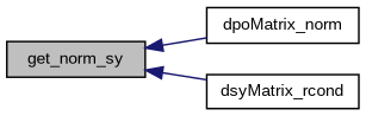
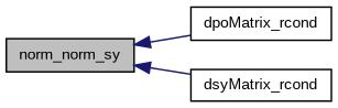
  digraph {
    fontname="Liberation Sans"
    rankdir=LR
    node [color=black fillcolor=white fontname="Liberation Sans" fontsize=10 shape=record style=filled]
    edge [color=midnightblue dir=back fontname="Liberation Sans" fontsize=10 labelfontname=FreeSans labelfontsize=10 style=solid]
-   n1 [fillcolor=grey75 fontcolor=black height=0.2 label=get_norm_sy width=0.4]
-   n2 [height=0.2 label=dpoMatrix_norm width=0.4]
+   n1 [fillcolor=grey75 fontcolor=black height=0.2 label=norm_norm_sy width=0.4]
+   n2 [height=0.2 label=dpoMatrix_rcond width=0.4]
    n3 [height=0.2 label=dsyMatrix_rcond width=0.4]
    n1 -> n2
    n1 -> n3
  }
